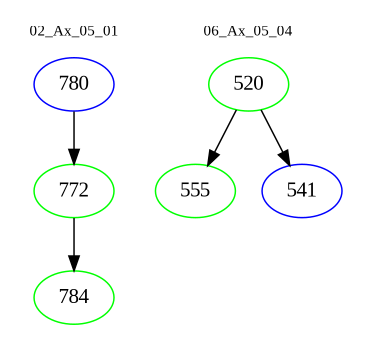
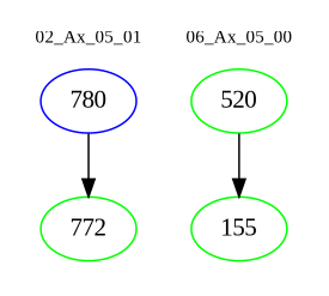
  digraph {
    fontname="Liberation Serif"
    node [color=green fontname="Liberation Serif"]
    edge [color=black fontname="Liberation Serif"]
    n1 [label=772]
    n2 [color=blue label=780]
-   n3 [label=784]
    n4 [label=520]
-   n5 [label=555]
-   n6 [color=blue label=541]
+   n5 [label=155]
    subgraph cluster_1 {
      color=white
      fontsize=10
      label="02_Ax_05_01"
      n1
      n2
-     n3
    }
    subgraph cluster_2 {
      color=white
      fontsize=10
-     label="06_Ax_05_04"
+     label="06_Ax_05_00"
      n4
      n5
-     n6
    }
-   n1 -> n3
    n2 -> n1
    n4 -> n5
-   n4 -> n6
  }
